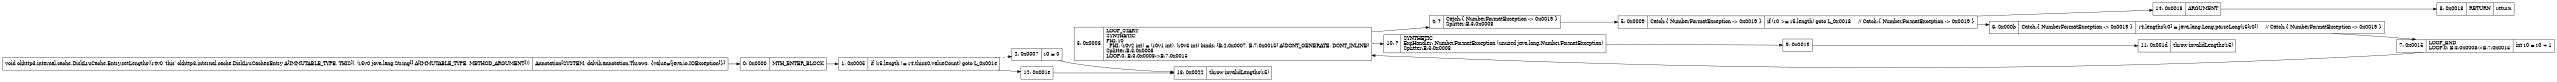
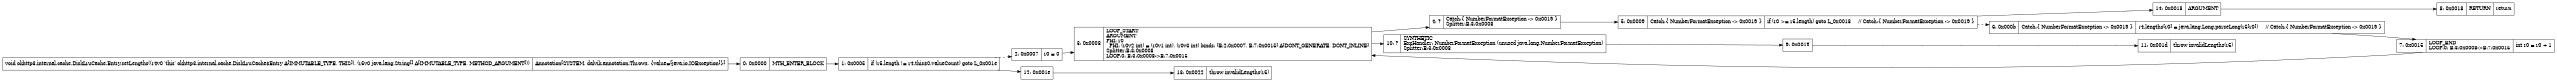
  digraph {
    rankdir=LR
    node [shape=record]
    n1 [label="{0\:\ 0x0000|MTH_ENTER_BLOCK\l}"]
    n2 [label="{1\:\ 0x0005|if (r5.length != r4.this$0.valueCount) goto L_0x001e\l}"]
    n3 [label="{2\:\ 0x0007|r0 = 0\l}"]
    n4 [label="{12\:\ 0x001e}"]
-   n5 [label="{3\:\ 0x0008|LOOP_START\lSYNTHETIC\lPHI: r0 \l  PHI: (r0v2 int) = (r0v1 int), (r0v3 int) binds: [B:2:0x0007, B:7:0x0015] A[DONT_GENERATE, DONT_INLINE]\lSplitter:B:3:0x0008\lLOOP:0: B:3:0x0008\-\>B:7:0x0015\l}"]
+   n5 [label="{3\:\ 0x0008|LOOP_START\lARGUMENT\lPHI: r0 \l  PHI: (r0v2 int) = (r0v1 int), (r0v3 int) binds: [B:2:0x0007, B:7:0x0015] A[DONT_GENERATE, DONT_INLINE]\lSplitter:B:3:0x0008\lLOOP:0: B:3:0x0008\-\>B:7:0x0015\l}"]
    n6 [label="{13\:\ 0x0022|throw invalidLengths(r5)\l}"]
    n7 [label="{4\:\ ?|Catch:\{ NumberFormatException \-\> 0x0019 \}\lSplitter:B:3:0x0008\l}"]
    n8 [label="{10\:\ ?|SYNTHETIC\lExcHandler: NumberFormatException (unused java.lang.NumberFormatException)\lSplitter:B:3:0x0008\l}"]
    n9 [label="{5\:\ 0x0009|Catch:\{ NumberFormatException \-\> 0x0019 \}\l|if (r0 \>= r5.length) goto L_0x0018     \/\/ Catch:\{ NumberFormatException \-\> 0x0019 \}\l}"]
    n10 [label="{9\:\ 0x0019}"]
    n11 [label="{6\:\ 0x000b|Catch:\{ NumberFormatException \-\> 0x0019 \}\l|r4.lengths[r0] = java.lang.Long.parseLong(r5[r0])     \/\/ Catch:\{ NumberFormatException \-\> 0x0019 \}\l}"]
    n12 [label="{14\:\ 0x0018|ARGUMENT\l}"]
    n13 [label="{7\:\ 0x0015|LOOP_END\lLOOP:0: B:3:0x0008\-\>B:7:0x0015\l|int r0 = r0 + 1\l}"]
    n14 [label="{8\:\ 0x0018|RETURN\l|return\l}"]
    n15 [label="{11\:\ 0x001d|throw invalidLengths(r5)\l}"]
    n16 [label="{void okhttp3.internal.cache.DiskLruCache.Entry.setLengths((r4v0 'this' okhttp3.internal.cache.DiskLruCache$Entry A[IMMUTABLE_TYPE, THIS]), (r5v0 java.lang.String[] A[IMMUTABLE_TYPE, METHOD_ARGUMENT]))  | Annotation[SYSTEM, dalvik.annotation.Throws, \{value=[java.io.IOException]\}]\l}"]
    n1 -> n2
    n2 -> n3 [style=dashed]
    n2 -> n4
-   n3 -> n6
+   n3 -> n5
    n4 -> n6
    n5 -> n7
    n5 -> n8
    n7 -> n9
    n8 -> n10
-   n9 -> n11 [style=solid]
+   n9 -> n11 [style=dashed]
    n9 -> n12
    n10 -> n15
    n11 -> n13
    n12 -> n14
    n13 -> n5
    n16 -> n1
  }
